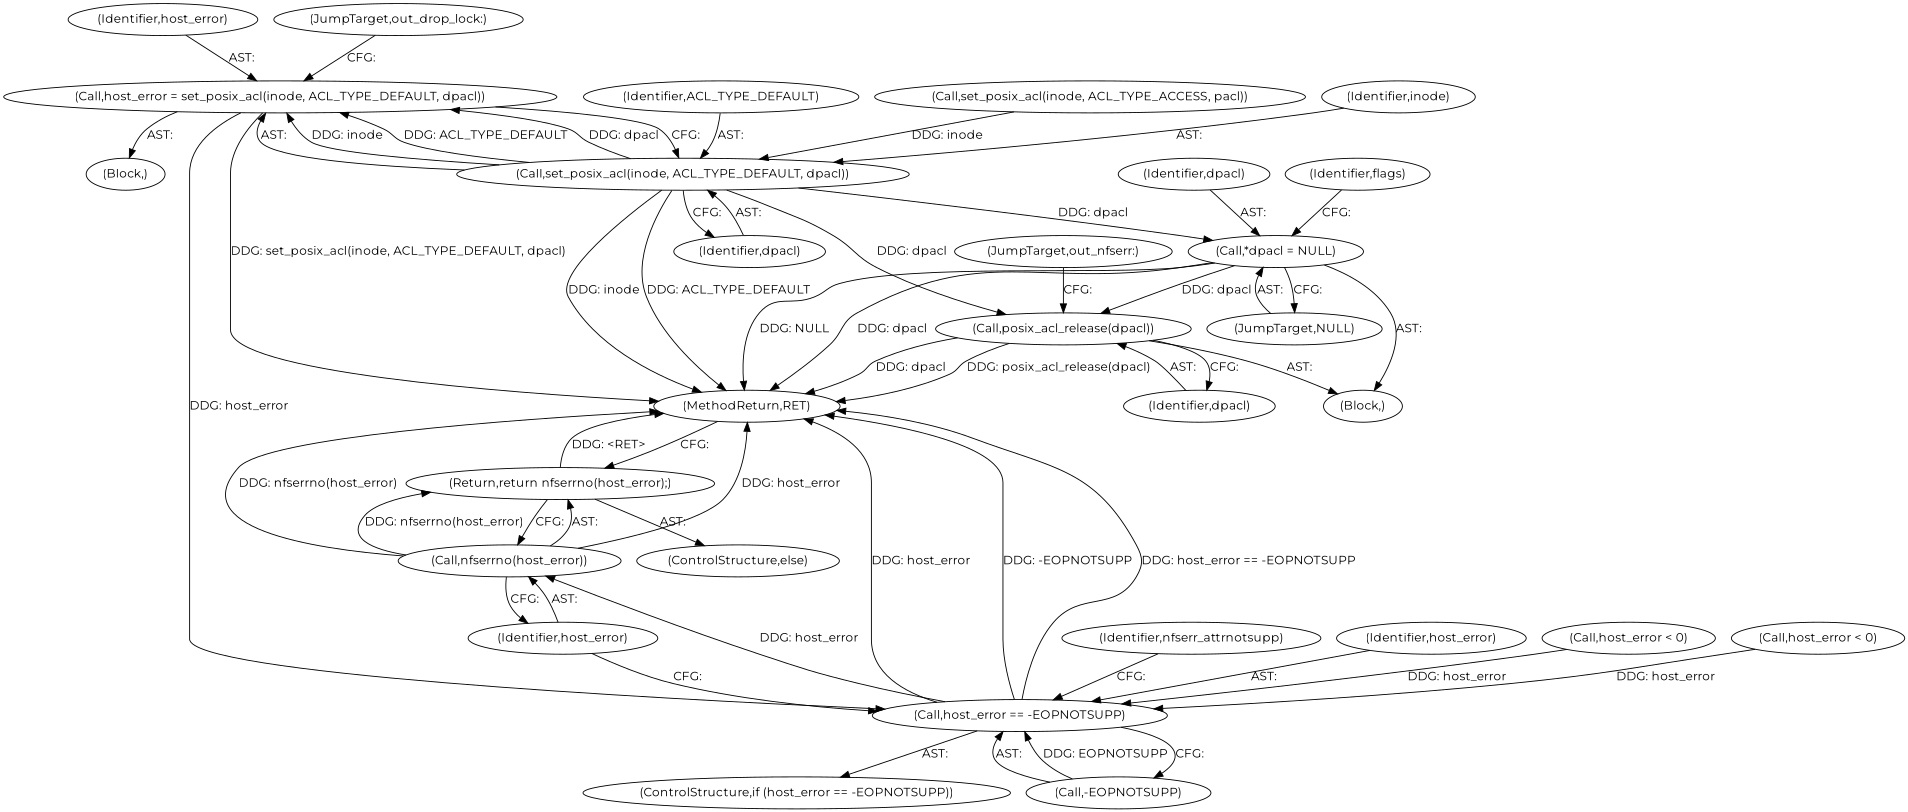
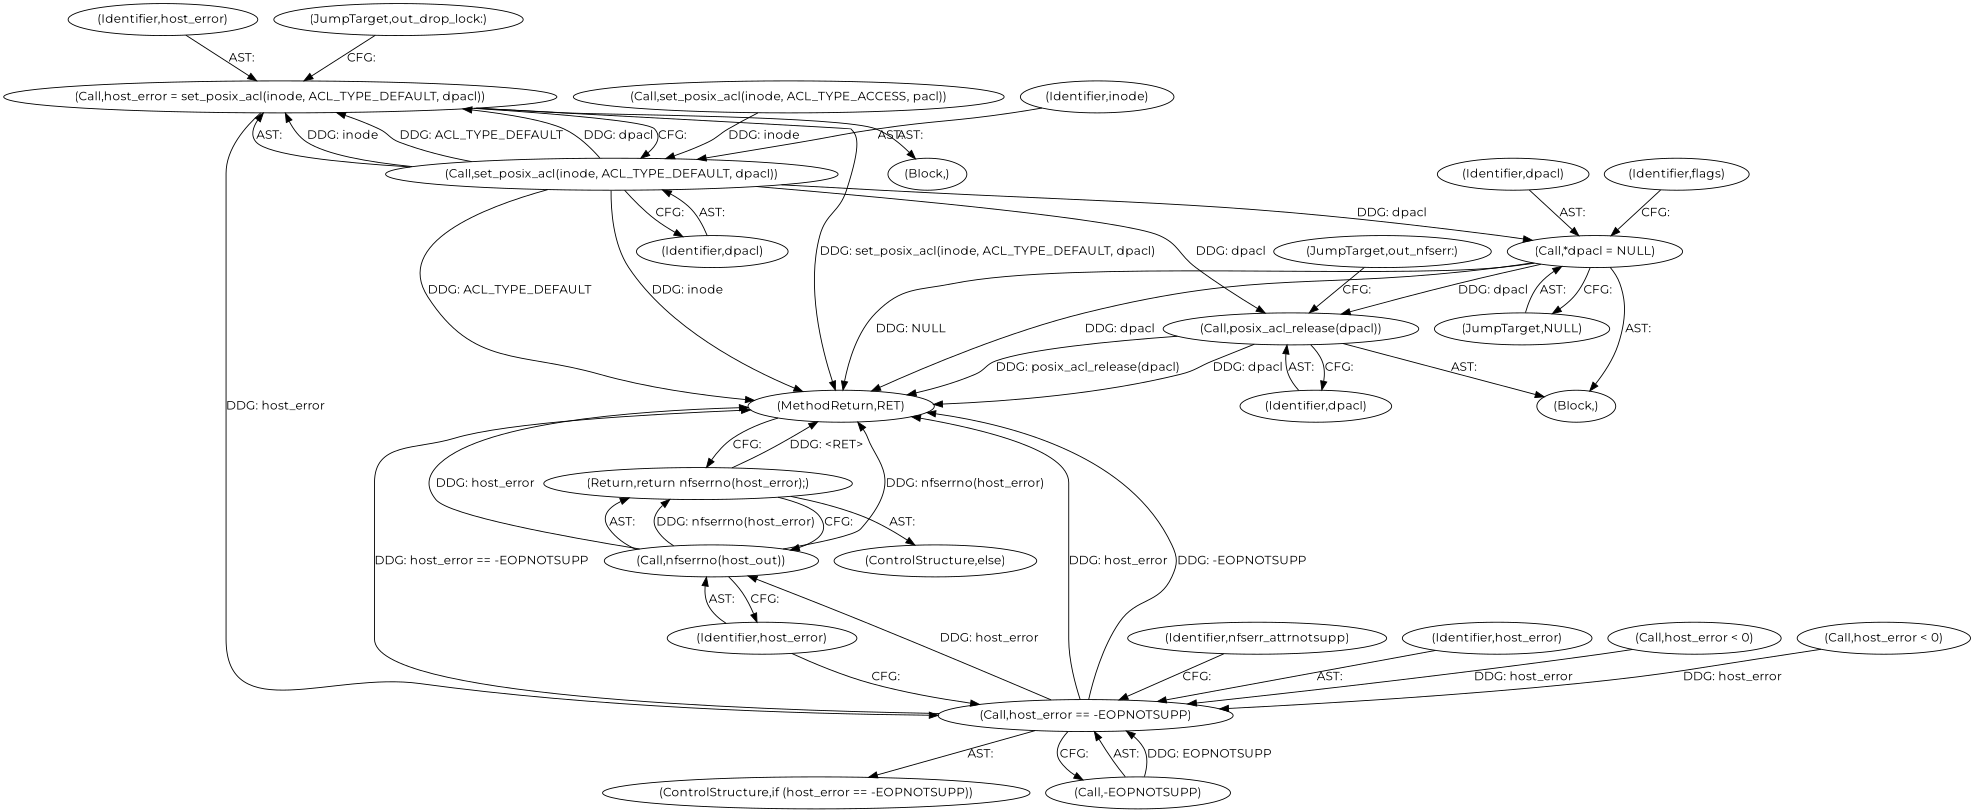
  digraph {
    fontname=Montserrat
    node [fontname=Montserrat]
    edge [fontname=Montserrat]
    n1 [label="(Call,*dpacl = NULL)"]
    n2 [label="(Call,posix_acl_release(dpacl))"]
    n3 [label="(Block,)"]
    n4 [label="(JumpTarget,NULL)"]
    n5 [label="(MethodReturn,RET)"]
    n6 [label="(Call,set_posix_acl(inode, ACL_TYPE_DEFAULT, dpacl))"]
    n7 [label="(Call,host_error = set_posix_acl(inode, ACL_TYPE_DEFAULT, dpacl))"]
    n8 [label="(Identifier,dpacl)"]
    n9 [label="(Identifier,dpacl)"]
    n10 [label="(Return,return nfserrno(host_error);)"]
    n11 [label="(Call,host_error == -EOPNOTSUPP)"]
    n12 [label="(Block,)"]
-   n13 [label="(Call,nfserrno(host_error))"]
+   n13 [label="(Call,nfserrno(host_out))"]
    n14 [label="(ControlStructure,if (host_error == -EOPNOTSUPP))"]
    n15 [label="(Call,-EOPNOTSUPP)"]
    n16 [label="(Identifier,host_error)"]
    n17 [label="(ControlStructure,else)"]
    n18 [label="(Identifier,dpacl)"]
-   n19 [label="(Identifier,ACL_TYPE_DEFAULT)"]
    n20 [label="(Identifier,nfserr_attrnotsupp)"]
    n21 [label="(JumpTarget,out_nfserr:)"]
    n22 [label="(Identifier,host_error)"]
    n23 [label="(Identifier,flags)"]
    n24 [label="(Identifier,host_error)"]
    n25 [label="(Call,set_posix_acl(inode, ACL_TYPE_ACCESS, pacl))"]
    n26 [label="(JumpTarget,out_drop_lock:)"]
    n27 [label="(Call,host_error < 0)"]
    n28 [label="(Identifier,inode)"]
    n29 [label="(Call,host_error < 0)"]
    n1 -> n2 [label="DDG: dpacl"]
    n1 -> n3 [label="AST: "]
    n1 -> n4 [label="CFG: "]
    n1 -> n5 [label="DDG: NULL"]
    n1 -> n5 [label="DDG: dpacl"]
    n2 -> n3 [label="AST: "]
    n2 -> n5 [label="DDG: posix_acl_release(dpacl)"]
    n2 -> n5 [label="DDG: dpacl"]
    n2 -> n9 [label="CFG: "]
    n4 -> n1 [label="AST: "]
    n5 -> n10 [label="CFG: "]
    n6 -> n1 [label="DDG: dpacl"]
    n6 -> n2 [label="DDG: dpacl"]
    n6 -> n5 [label="DDG: ACL_TYPE_DEFAULT"]
    n6 -> n5 [label="DDG: inode"]
    n6 -> n7 [label="AST: "]
    n6 -> n7 [label="DDG: inode"]
    n6 -> n7 [label="DDG: ACL_TYPE_DEFAULT"]
    n6 -> n7 [label="DDG: dpacl"]
    n6 -> n8 [label="CFG: "]
    n7 -> n5 [label="DDG: set_posix_acl(inode, ACL_TYPE_DEFAULT, dpacl)"]
    n7 -> n6 [label="CFG: "]
    n7 -> n11 [label="DDG: host_error"]
    n7 -> n12 [label="AST: "]
    n8 -> n6 [label="AST: "]
    n9 -> n2 [label="AST: "]
    n10 -> n5 [label="DDG: <RET>"]
    n10 -> n13 [label="CFG: "]
    n10 -> n17 [label="AST: "]
    n11 -> n5 [label="DDG: host_error"]
    n11 -> n5 [label="DDG: -EOPNOTSUPP"]
    n11 -> n5 [label="DDG: host_error == -EOPNOTSUPP"]
    n11 -> n13 [label="DDG: host_error"]
    n11 -> n14 [label="AST: "]
    n11 -> n15 [label="CFG: "]
    n13 -> n5 [label="DDG: host_error"]
    n13 -> n5 [label="DDG: nfserrno(host_error)"]
    n13 -> n10 [label="AST: "]
    n13 -> n10 [label="DDG: nfserrno(host_error)"]
    n13 -> n16 [label="CFG: "]
    n15 -> n11 [label="AST: "]
    n15 -> n11 [label="DDG: EOPNOTSUPP"]
    n16 -> n11 [label="CFG: "]
    n16 -> n13 [label="AST: "]
    n18 -> n1 [label="AST: "]
-   n19 -> n6 [label="AST: "]
    n20 -> n11 [label="CFG: "]
    n21 -> n2 [label="CFG: "]
    n22 -> n7 [label="AST: "]
    n23 -> n1 [label="CFG: "]
    n24 -> n11 [label="AST: "]
    n25 -> n6 [label="DDG: inode"]
    n26 -> n7 [label="CFG: "]
    n27 -> n11 [label="DDG: host_error"]
    n28 -> n6 [label="AST: "]
    n29 -> n11 [label="DDG: host_error"]
  }
